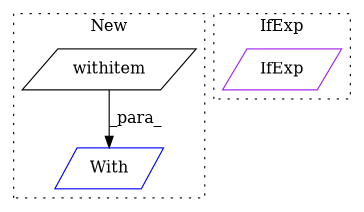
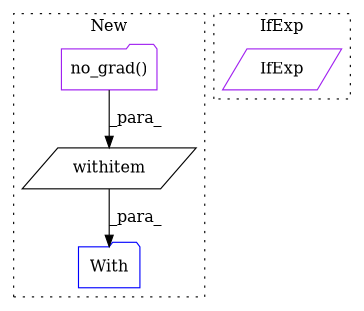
  digraph {
    node [color=purple s=9371 shape=folder]
-   n2 [a=39 color=blue l="5,24" label=With s="9366,9376" shape=parallelogram]
+   n1 [a=75 l=15 label="no_grad()"]
+   n2 [a=39 color=blue l="5,24" label=With s="9366,9376"]
    n3 [a=49 color=black l=5 label=withitem shape=parallelogram]
    n4 [a=51 l="16,18" label=IfExp s="9243,9301" shape=parallelogram]
    subgraph cluster_1 {
      label=New
      style=dotted
+     n1
      n2
      n3
    }
    subgraph cluster_2 {
      label=IfExp
      style=dotted
      n4
    }
+   n1 -> n3 [label=_para_]
    n3 -> n2 [label=_para_]
  }
